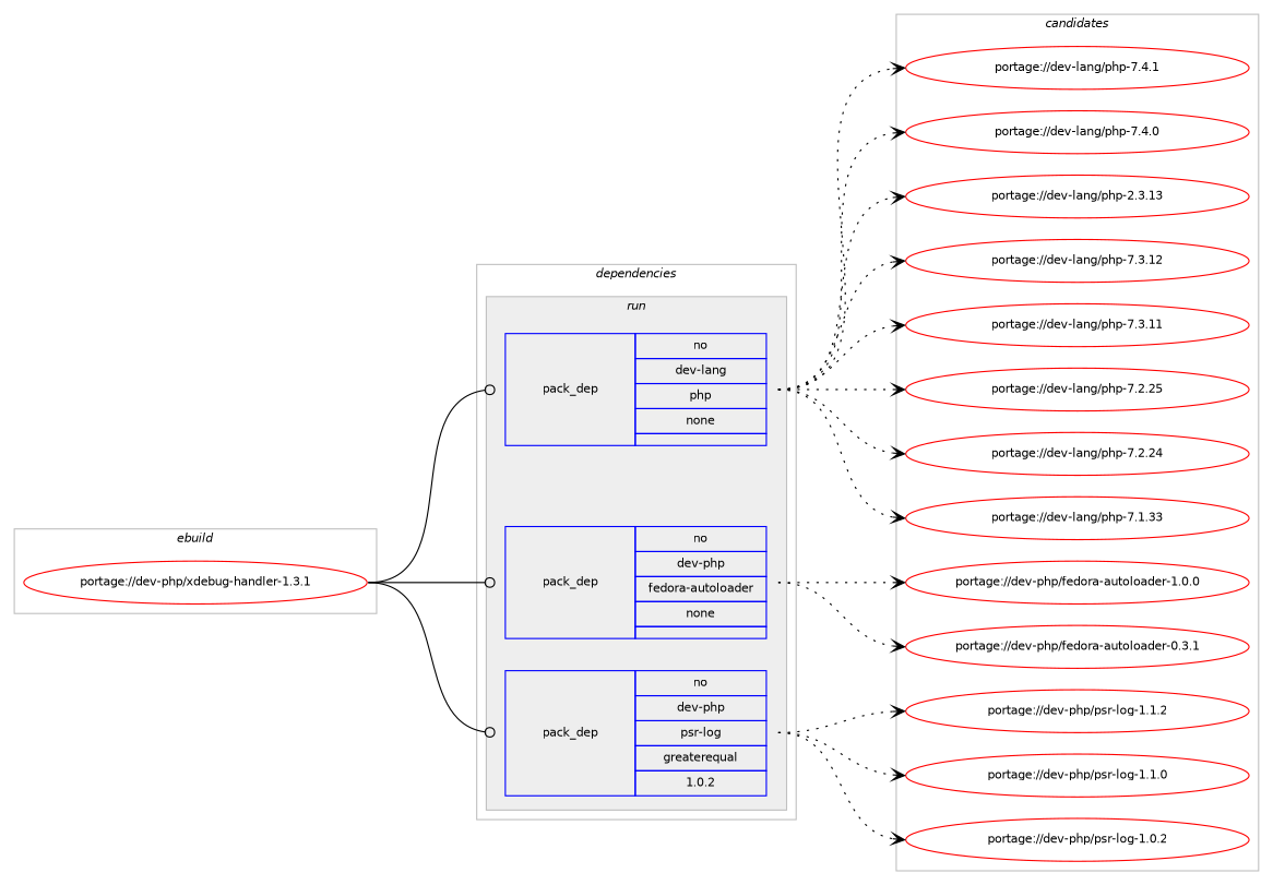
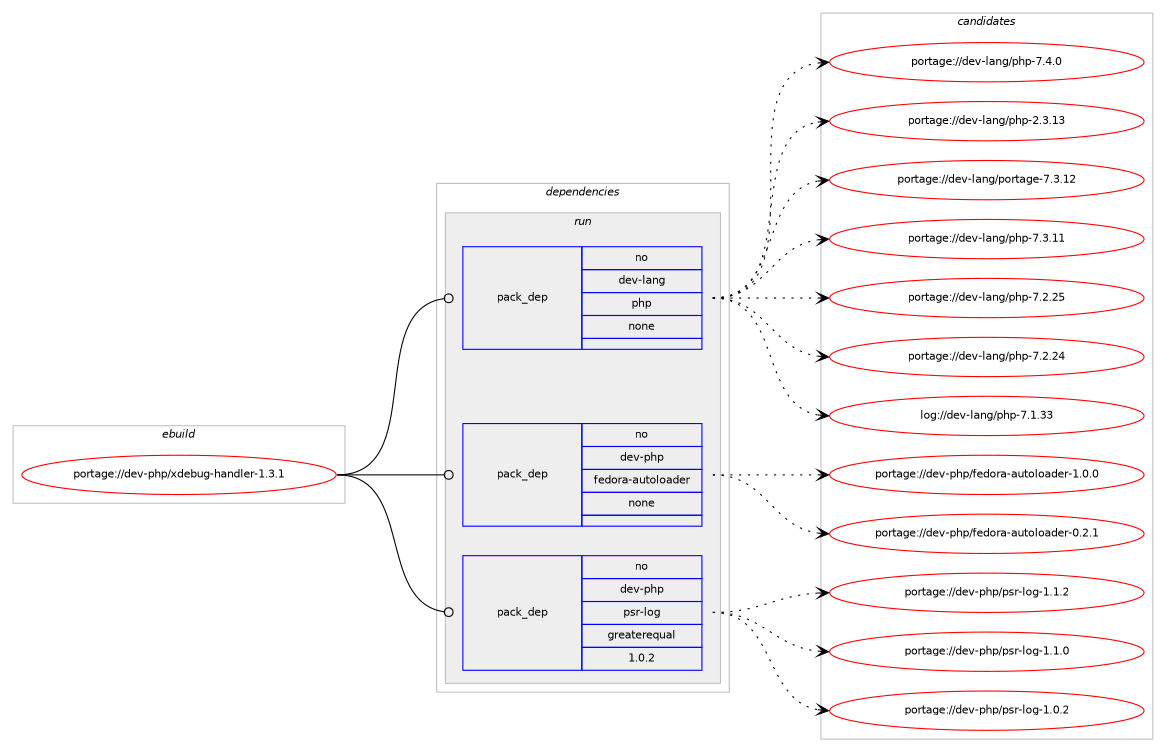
  digraph {
    compound=true
    concentrate=true
    fontname=Helvetica
    fontsize=10
    newrank=true
    rankdir=LR
    ranksep=1.5
    node [color=red fontname=Helvetica fontsize=10]
    edge [arrowhead=vee headport=w style=dotted tailport=e weight=100]
    n1 [label="portage://dev-php/xdebug-handler-1.3.1" width=4]
    n2 [color=blue label=<<TABLE BORDER="0" CELLBORDER="1" CELLSPACING="0" CELLPADDING="4" WIDTH="220"><TR><TD ROWSPAN="6" CELLPADDING="30">pack_dep</TD></TR><TR><TD WIDTH="110">no</TD></TR><TR><TD>dev-lang</TD></TR><TR><TD>php</TD></TR><TR><TD>none</TD></TR><TR><TD></TD></TR></TABLE>> shape=none]
    n3 [color=blue label=<<TABLE BORDER="0" CELLBORDER="1" CELLSPACING="0" CELLPADDING="4" WIDTH="220"><TR><TD ROWSPAN="6" CELLPADDING="30">pack_dep</TD></TR><TR><TD WIDTH="110">no</TD></TR><TR><TD>dev-php</TD></TR><TR><TD>fedora-autoloader</TD></TR><TR><TD>none</TD></TR><TR><TD></TD></TR></TABLE>> shape=none]
    n4 [color=blue label=<<TABLE BORDER="0" CELLBORDER="1" CELLSPACING="0" CELLPADDING="4" WIDTH="220"><TR><TD ROWSPAN="6" CELLPADDING="30">pack_dep</TD></TR><TR><TD WIDTH="110">no</TD></TR><TR><TD>dev-php</TD></TR><TR><TD>psr-log</TD></TR><TR><TD>greaterequal</TD></TR><TR><TD>1.0.2</TD></TR></TABLE>> shape=none]
-   n5 [label="portage://dev-lang/php-7.4.1" width=4]
    n6 [label="portage://dev-lang/php-7.4.0" width=4]
    n7 [label="portage://dev-lang/php-2.3.13" width=4]
-   n8 [label="portage://dev-lang/php-7.3.12" width=4]
+   n8 [label="portage://dev-lang/portage-7.3.12" width=4]
    n9 [label="portage://dev-lang/php-7.3.11" width=4]
    n10 [label="portage://dev-lang/php-7.2.25" width=4]
    n11 [label="portage://dev-lang/php-7.2.24" width=4]
-   n12 [label="portage://dev-lang/php-7.1.33" width=4]
+   n12 [label="log://dev-lang/php-7.1.33" width=4]
    n13 [label="portage://dev-php/fedora-autoloader-1.0.0" width=4]
-   n14 [label="portage://dev-php/fedora-autoloader-0.3.1" width=4]
+   n14 [label="portage://dev-php/fedora-autoloader-0.2.1" width=4]
    n15 [label="portage://dev-php/psr-log-1.1.2" width=4]
    n16 [label="portage://dev-php/psr-log-1.1.0" width=4]
    n17 [label="portage://dev-php/psr-log-1.0.2" width=4]
    subgraph cluster_1 {
      color=gray
      label=<<i>ebuild</i>>
      rank=same
      n1
    }
    subgraph cluster_2 {
      color=gray
      label=<<i>dependencies</i>>
      subgraph cluster_3 {
        color=gray
        fillcolor="#eeeeee"
        label=<<i>compile</i>>
        style=filled
      }
      subgraph cluster_4 {
        color=gray
        fillcolor="#eeeeee"
        label=<<i>compile and run</i>>
        style=filled
      }
      subgraph cluster_5 {
        color=gray
        fillcolor="#eeeeee"
        label=<<i>run</i>>
        style=filled
        subgraph sub_6 {
          color=gray
          fillcolor="#eeeeee"
          label=<<i>run</i>>
          style=filled
          n2
        }
        subgraph sub_7 {
          color=gray
          fillcolor="#eeeeee"
          label=<<i>run</i>>
          style=filled
          n3
        }
        subgraph sub_8 {
          color=gray
          fillcolor="#eeeeee"
          label=<<i>run</i>>
          style=filled
          n4
        }
      }
    }
    subgraph cluster_9 {
      color=gray
      label=<<i>candidates</i>>
      rank=same
      subgraph sub_10 {
        color=black
        label=<<i>candidates</i>>
        nodesep=1
        rank=same
-       n5
        n6
        n7
        n8
        n9
        n10
        n11
        n12
      }
      subgraph sub_11 {
        color=black
        label=<<i>candidates</i>>
        nodesep=1
        rank=same
        n13
        n14
      }
      subgraph sub_12 {
        color=black
        label=<<i>candidates</i>>
        nodesep=1
        rank=same
        n15
        n16
        n17
      }
    }
    n1 -> n2 [arrowhead=odot style=solid weight=20]
    n1 -> n3 [arrowhead=odot style=solid weight=20]
    n1 -> n4 [arrowhead=odot style=solid weight=20]
-   n2 -> n5
    n2 -> n6
    n2 -> n7
    n2 -> n8
    n2 -> n9
    n2 -> n10
    n2 -> n11
    n2 -> n12
    n3 -> n13
    n3 -> n14
    n4 -> n15
    n4 -> n16
    n4 -> n17
  }
